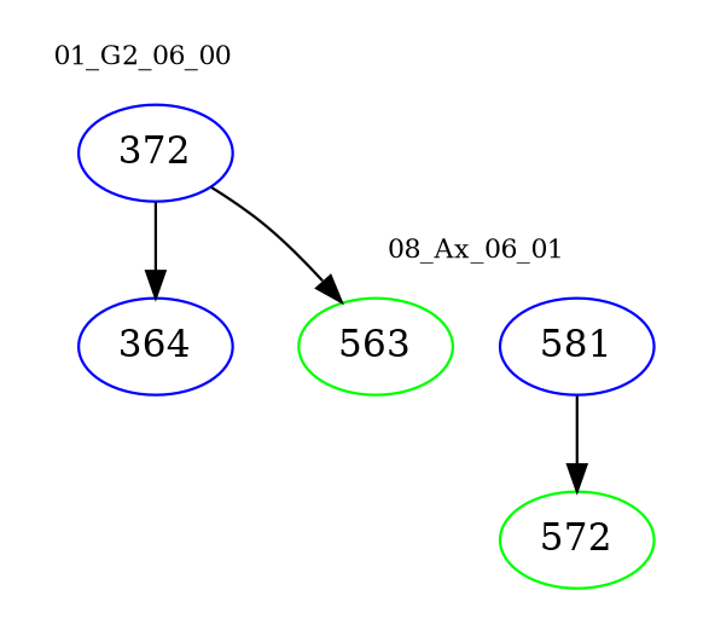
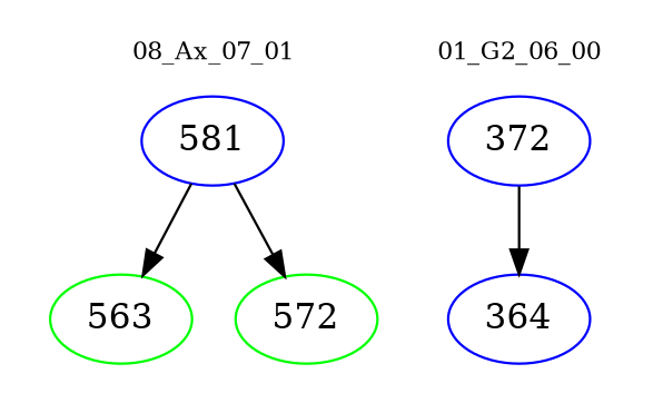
  digraph {
    node [color=blue]
    edge [color=black]
    n1 [label=581]
    n2 [color=green label=563]
    n3 [color=green label=572]
    n4 [label=372]
    n5 [label=364]
    subgraph cluster_1 {
      color=white
      fontsize=10
-     label="08_Ax_06_01"
+     label="08_Ax_07_01"
      n1
      n2
      n3
    }
    subgraph cluster_2 {
      color=white
      fontsize=10
      label="01_G2_06_00"
      n4
      n5
    }
-   n4 -> n2
+   n1 -> n2
    n1 -> n3
    n4 -> n5
  }
